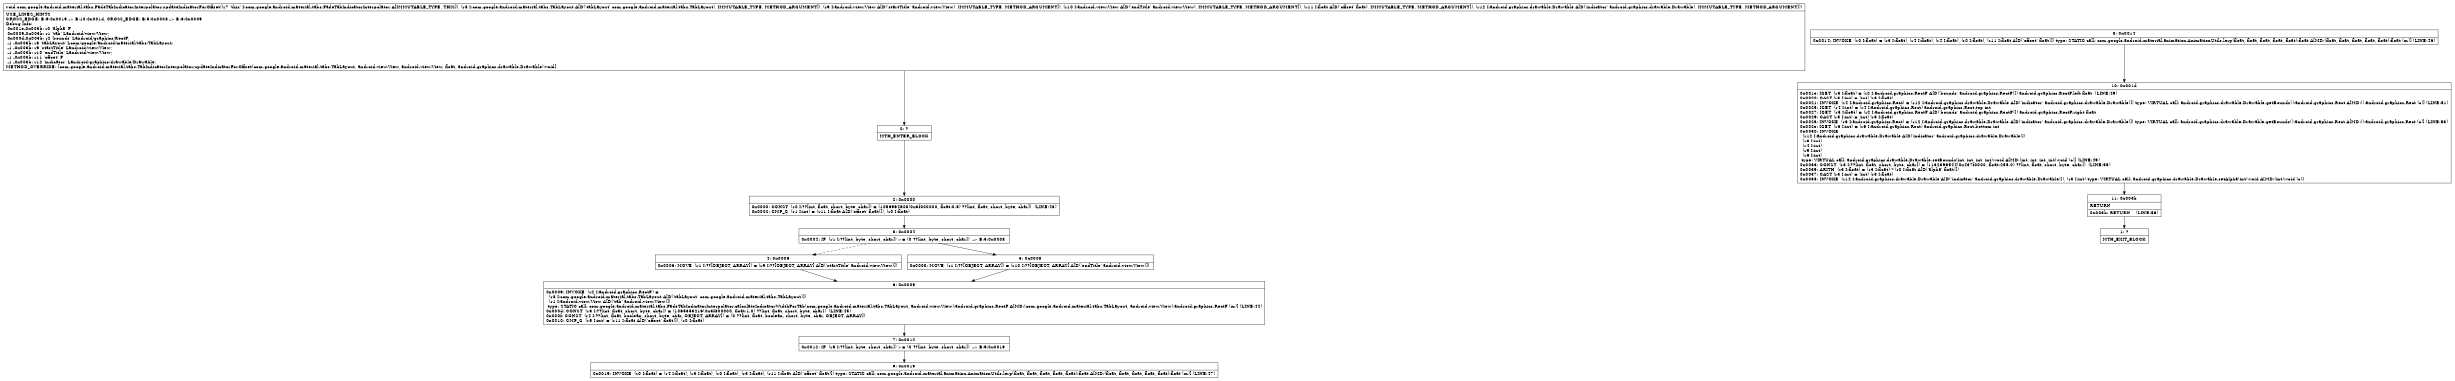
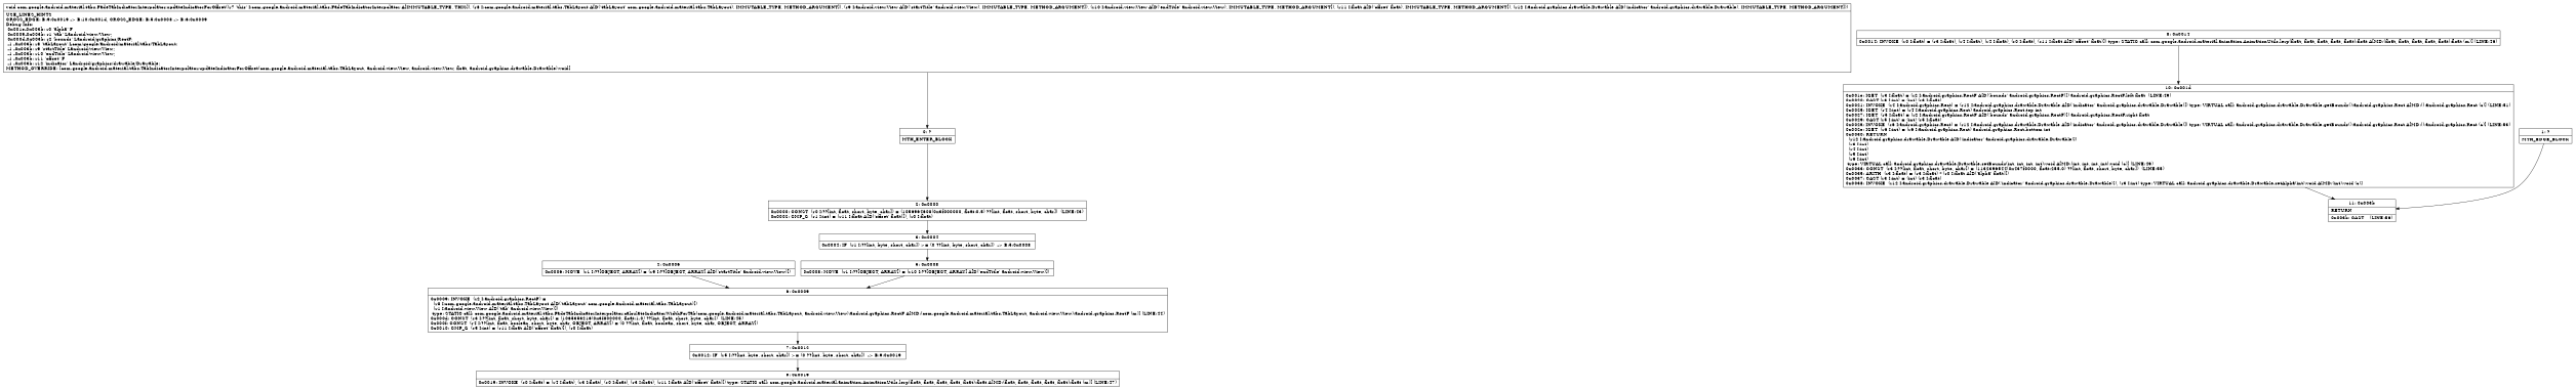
  digraph {
    node [shape=record]
    n1 [label="{0\:\ ?|MTH_ENTER_BLOCK\l}"]
    n2 [label="{2\:\ 0x0000|0x0000: CONST  (r0 I:??[int, float, short, byte, char]) = (1056964608(0x3f000000, float:0.5) ??[int, float, short, byte, char])  (LINE:43)\l0x0002: CMP_G  (r1 I:int) = (r11 I:float A[D('offset' float)]), (r0 I:float) \l}"]
    n3 [label="{3\:\ 0x0004|0x0004: IF  (r1 I:??[int, byte, short, char]) \>= (0 ??[int, byte, short, char])  \-\> B:5:0x0008 \l}"]
    n4 [label="{4\:\ 0x0006|0x0006: MOVE  (r1 I:??[OBJECT, ARRAY]) = (r9 I:??[OBJECT, ARRAY] A[D('startTitle' android.view.View)]) \l}"]
    n5 [label="{5\:\ 0x0008|0x0008: MOVE  (r1 I:??[OBJECT, ARRAY]) = (r10 I:??[OBJECT, ARRAY] A[D('endTitle' android.view.View)]) \l}"]
    n6 [label="{6\:\ 0x0009|0x0009: INVOKE  (r2 I:android.graphics.RectF) = \l  (r8 I:com.google.android.material.tabs.TabLayout A[D('tabLayout' com.google.android.material.tabs.TabLayout)])\l  (r1 I:android.view.View A[D('tab' android.view.View)])\l type: STATIC call: com.google.android.material.tabs.FadeTabIndicatorInterpolator.calculateIndicatorWidthForTab(com.google.android.material.tabs.TabLayout, android.view.View):android.graphics.RectF A[MD:(com.google.android.material.tabs.TabLayout, android.view.View):android.graphics.RectF (m)] (LINE:44)\l0x000d: CONST  (r3 I:??[int, float, short, byte, char]) = (1065353216(0x3f800000, float:1.0) ??[int, float, short, byte, char])  (LINE:45)\l0x000f: CONST  (r4 I:??[int, float, boolean, short, byte, char, OBJECT, ARRAY]) = (0 ??[int, float, boolean, short, byte, char, OBJECT, ARRAY]) \l0x0010: CMP_G  (r5 I:int) = (r11 I:float A[D('offset' float)]), (r0 I:float) \l}"]
    n7 [label="{7\:\ 0x0012|0x0012: IF  (r5 I:??[int, byte, short, char]) \>= (0 ??[int, byte, short, char])  \-\> B:9:0x0019 \l}"]
    n8 [label="{9\:\ 0x0019|0x0019: INVOKE  (r0 I:float) = (r4 I:float), (r3 I:float), (r0 I:float), (r3 I:float), (r11 I:float A[D('offset' float)]) type: STATIC call: com.google.android.material.animation.AnimationUtils.lerp(float, float, float, float, float):float A[MD:(float, float, float, float, float):float (m)] (LINE:47)\l}"]
    n9 [label="{8\:\ 0x0014|0x0014: INVOKE  (r0 I:float) = (r3 I:float), (r4 I:float), (r4 I:float), (r0 I:float), (r11 I:float A[D('offset' float)]) type: STATIC call: com.google.android.material.animation.AnimationUtils.lerp(float, float, float, float, float):float A[MD:(float, float, float, float, float):float (m)] (LINE:46)\l}"]
-   n10 [label="{10\:\ 0x001d|0x001e: IGET  (r3 I:float) = (r2 I:android.graphics.RectF A[D('bounds' android.graphics.RectF)]) android.graphics.RectF.left float  (LINE:49)\l0x0020: CAST (r3 I:int) = (int) (r3 I:float) \l0x0021: INVOKE  (r4 I:android.graphics.Rect) = (r12 I:android.graphics.drawable.Drawable A[D('indicator' android.graphics.drawable.Drawable)]) type: VIRTUAL call: android.graphics.drawable.Drawable.getBounds():android.graphics.Rect A[MD:():android.graphics.Rect (c)] (LINE:51)\l0x0025: IGET  (r4 I:int) = (r4 I:android.graphics.Rect) android.graphics.Rect.top int \l0x0027: IGET  (r5 I:float) = (r2 I:android.graphics.RectF A[D('bounds' android.graphics.RectF)]) android.graphics.RectF.right float \l0x0029: CAST (r5 I:int) = (int) (r5 I:float) \l0x002a: INVOKE  (r6 I:android.graphics.Rect) = (r12 I:android.graphics.drawable.Drawable A[D('indicator' android.graphics.drawable.Drawable)]) type: VIRTUAL call: android.graphics.drawable.Drawable.getBounds():android.graphics.Rect A[MD:():android.graphics.Rect (c)] (LINE:53)\l0x002e: IGET  (r6 I:int) = (r6 I:android.graphics.Rect) android.graphics.Rect.bottom int \l0x0030: INVOKE  \l  (r12 I:android.graphics.drawable.Drawable A[D('indicator' android.graphics.drawable.Drawable)])\l  (r3 I:int)\l  (r4 I:int)\l  (r5 I:int)\l  (r6 I:int)\l type: VIRTUAL call: android.graphics.drawable.Drawable.setBounds(int, int, int, int):void A[MD:(int, int, int, int):void (c)] (LINE:49)\l0x0033: CONST  (r3 I:??[int, float, short, byte, char]) = (1132396544(0x437f0000, float:255.0) ??[int, float, short, byte, char])  (LINE:55)\l0x0035: ARITH  (r3 I:float) = (r3 I:float) * (r0 I:float A[D('alpha' float)]) \l0x0037: CAST (r3 I:int) = (int) (r3 I:float) \l0x0038: INVOKE  (r12 I:android.graphics.drawable.Drawable A[D('indicator' android.graphics.drawable.Drawable)]), (r3 I:int) type: VIRTUAL call: android.graphics.drawable.Drawable.setAlpha(int):void A[MD:(int):void (c)]\l}"]
-   n11 [label="{11\:\ 0x003b|RETURN\l|0x003b: RETURN    (LINE:56)\l}"]
-   n12 [label="{1\:\ ?|MTH_EXIT_BLOCK\l}"]
+   n10 [label="{10\:\ 0x001d|0x001e: IGET  (r3 I:float) = (r2 I:android.graphics.RectF A[D('bounds' android.graphics.RectF)]) android.graphics.RectF.left float  (LINE:49)\l0x0020: CAST (r3 I:int) = (int) (r3 I:float) \l0x0021: INVOKE  (r4 I:android.graphics.Rect) = (r12 I:android.graphics.drawable.Drawable A[D('indicator' android.graphics.drawable.Drawable)]) type: VIRTUAL call: android.graphics.drawable.Drawable.getBounds():android.graphics.Rect A[MD:():android.graphics.Rect (c)] (LINE:51)\l0x0025: IGET  (r4 I:int) = (r4 I:android.graphics.Rect) android.graphics.Rect.top int \l0x0027: IGET  (r5 I:float) = (r2 I:android.graphics.RectF A[D('bounds' android.graphics.RectF)]) android.graphics.RectF.right float \l0x0029: CAST (r5 I:int) = (int) (r5 I:float) \l0x002a: INVOKE  (r6 I:android.graphics.Rect) = (r12 I:android.graphics.drawable.Drawable A[D('indicator' android.graphics.drawable.Drawable)]) type: VIRTUAL call: android.graphics.drawable.Drawable.getBounds():android.graphics.Rect A[MD:():android.graphics.Rect (c)] (LINE:53)\l0x002e: IGET  (r6 I:int) = (r6 I:android.graphics.Rect) android.graphics.Rect.bottom int \l0x0030: RETURN  \l  (r12 I:android.graphics.drawable.Drawable A[D('indicator' android.graphics.drawable.Drawable)])\l  (r3 I:int)\l  (r4 I:int)\l  (r5 I:int)\l  (r6 I:int)\l type: VIRTUAL call: android.graphics.drawable.Drawable.setBounds(int, int, int, int):void A[MD:(int, int, int, int):void (c)] (LINE:49)\l0x0033: CONST  (r3 I:??[int, float, short, byte, char]) = (1132396544(0x437f0000, float:255.0) ??[int, float, short, byte, char])  (LINE:55)\l0x0035: ARITH  (r3 I:float) = (r3 I:float) * (r0 I:float A[D('alpha' float)]) \l0x0037: CAST (r3 I:int) = (int) (r3 I:float) \l0x0038: INVOKE  (r12 I:android.graphics.drawable.Drawable A[D('indicator' android.graphics.drawable.Drawable)]), (r3 I:int) type: VIRTUAL call: android.graphics.drawable.Drawable.setAlpha(int):void A[MD:(int):void (c)]\l}"]
+   n11 [label="{11\:\ 0x003b|RETURN\l|0x003b: CAST    (LINE:56)\l}"]
+   n12 [label="{1\:\ ?|MTH_EDGE_BLOCK\l}"]
    n13 [label="{void com.google.android.material.tabs.FadeTabIndicatorInterpolator.updateIndicatorForOffset((r7 'this' I:com.google.android.material.tabs.FadeTabIndicatorInterpolator A[IMMUTABLE_TYPE, THIS]), (r8 I:com.google.android.material.tabs.TabLayout A[D('tabLayout' com.google.android.material.tabs.TabLayout), IMMUTABLE_TYPE, METHOD_ARGUMENT]), (r9 I:android.view.View A[D('startTitle' android.view.View), IMMUTABLE_TYPE, METHOD_ARGUMENT]), (r10 I:android.view.View A[D('endTitle' android.view.View), IMMUTABLE_TYPE, METHOD_ARGUMENT]), (r11 I:float A[D('offset' float), IMMUTABLE_TYPE, METHOD_ARGUMENT]), (r12 I:android.graphics.drawable.Drawable A[D('indicator' android.graphics.drawable.Drawable), IMMUTABLE_TYPE, METHOD_ARGUMENT]))  | USE_LINES_HINTS\lCROSS_EDGE: B:9:0x0019 \-\> B:10:0x001d, CROSS_EDGE: B:5:0x0008 \-\> B:6:0x0009\lDebug Info:\l  0x001e\-0x003b: r0 'alpha' F\l  0x0009\-0x003b: r1 'tab' Landroid\/view\/View;\l  0x000d\-0x003b: r2 'bounds' Landroid\/graphics\/RectF;\l  \-1 \-0x003b: r8 'tabLayout' Lcom\/google\/android\/material\/tabs\/TabLayout;\l  \-1 \-0x003b: r9 'startTitle' Landroid\/view\/View;\l  \-1 \-0x003b: r10 'endTitle' Landroid\/view\/View;\l  \-1 \-0x003b: r11 'offset' F\l  \-1 \-0x003b: r12 'indicator' Landroid\/graphics\/drawable\/Drawable;\lMETHOD_OVERRIDE: [com.google.android.material.tabs.TabIndicatorInterpolator.updateIndicatorForOffset(com.google.android.material.tabs.TabLayout, android.view.View, android.view.View, float, android.graphics.drawable.Drawable):void]\l}"]
    n1 -> n2
    n2 -> n3
-   n3 -> n4 [style=dashed]
    n3 -> n5
    n4 -> n6
    n5 -> n6
    n6 -> n7
    n7 -> n8
    n9 -> n10
    n10 -> n11
-   n11 -> n12
+   n12 -> n11
    n13 -> n1
  }
